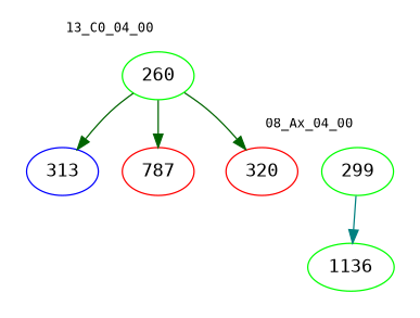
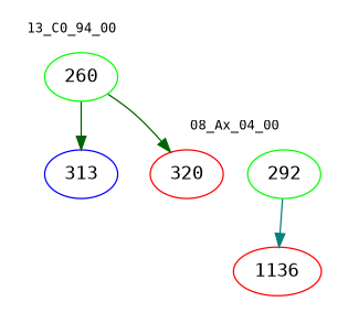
  digraph {
    fontname="DejaVu Sans Mono"
    node [color=red fontname="DejaVu Sans Mono"]
    edge [color=darkgreen fontname="DejaVu Sans Mono"]
-   n1 [color=green label=299]
+   n1 [color=green label=292]
    n2 [label=320]
-   n3 [color=green label=1136]
+   n3 [label=1136]
    n4 [color=green label=260]
    n5 [color=blue label=313]
-   n6 [label=787]
    subgraph cluster_1 {
      color=white
      fontsize=10
      label="08_Ax_04_00"
      n1
      n2
      n3
    }
    subgraph cluster_2 {
      color=white
      fontsize=10
-     label="13_C0_04_00"
+     label="13_C0_94_00"
      n4
      n5
-     n6
    }
    n1 -> n3 [color=teal]
    n4 -> n2
    n4 -> n5
-   n4 -> n6
  }
